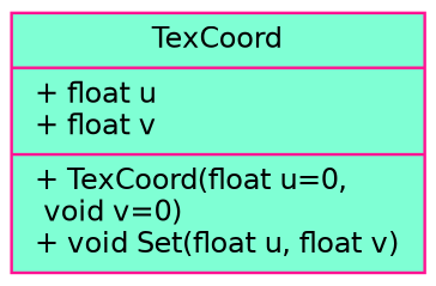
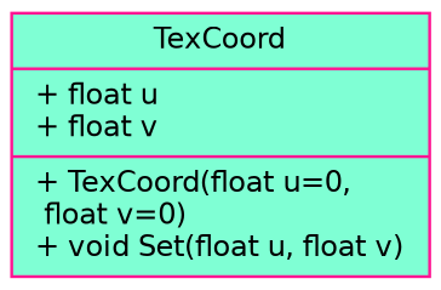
  digraph {
-   n1 [color=deeppink fillcolor=aquamarine fontcolor=black fontname=Helvetica fontsize=10 height=0.2 label="{TexCoord\n|+ float u\l+ float v\l|+  TexCoord(float u=0,\l void v=0)\l+ void Set(float u, float v)\l}" shape=record style=filled width=0.4]
+   n1 [color=deeppink fillcolor=aquamarine fontcolor=black fontname=Helvetica fontsize=10 height=0.2 label="{TexCoord\n|+ float u\l+ float v\l|+  TexCoord(float u=0,\l float v=0)\l+ void Set(float u, float v)\l}" shape=record style=filled width=0.4]
  }
